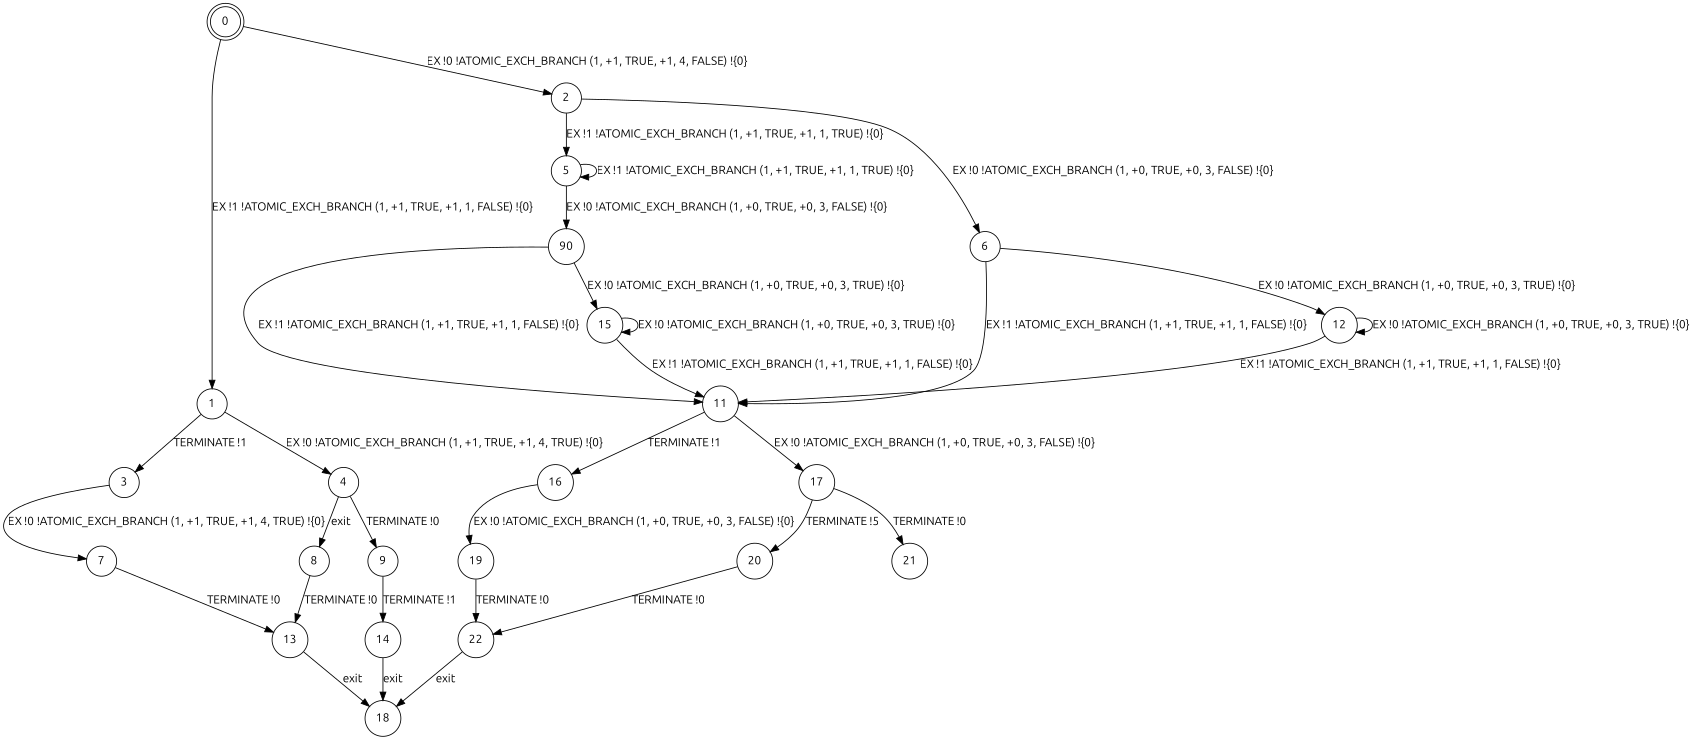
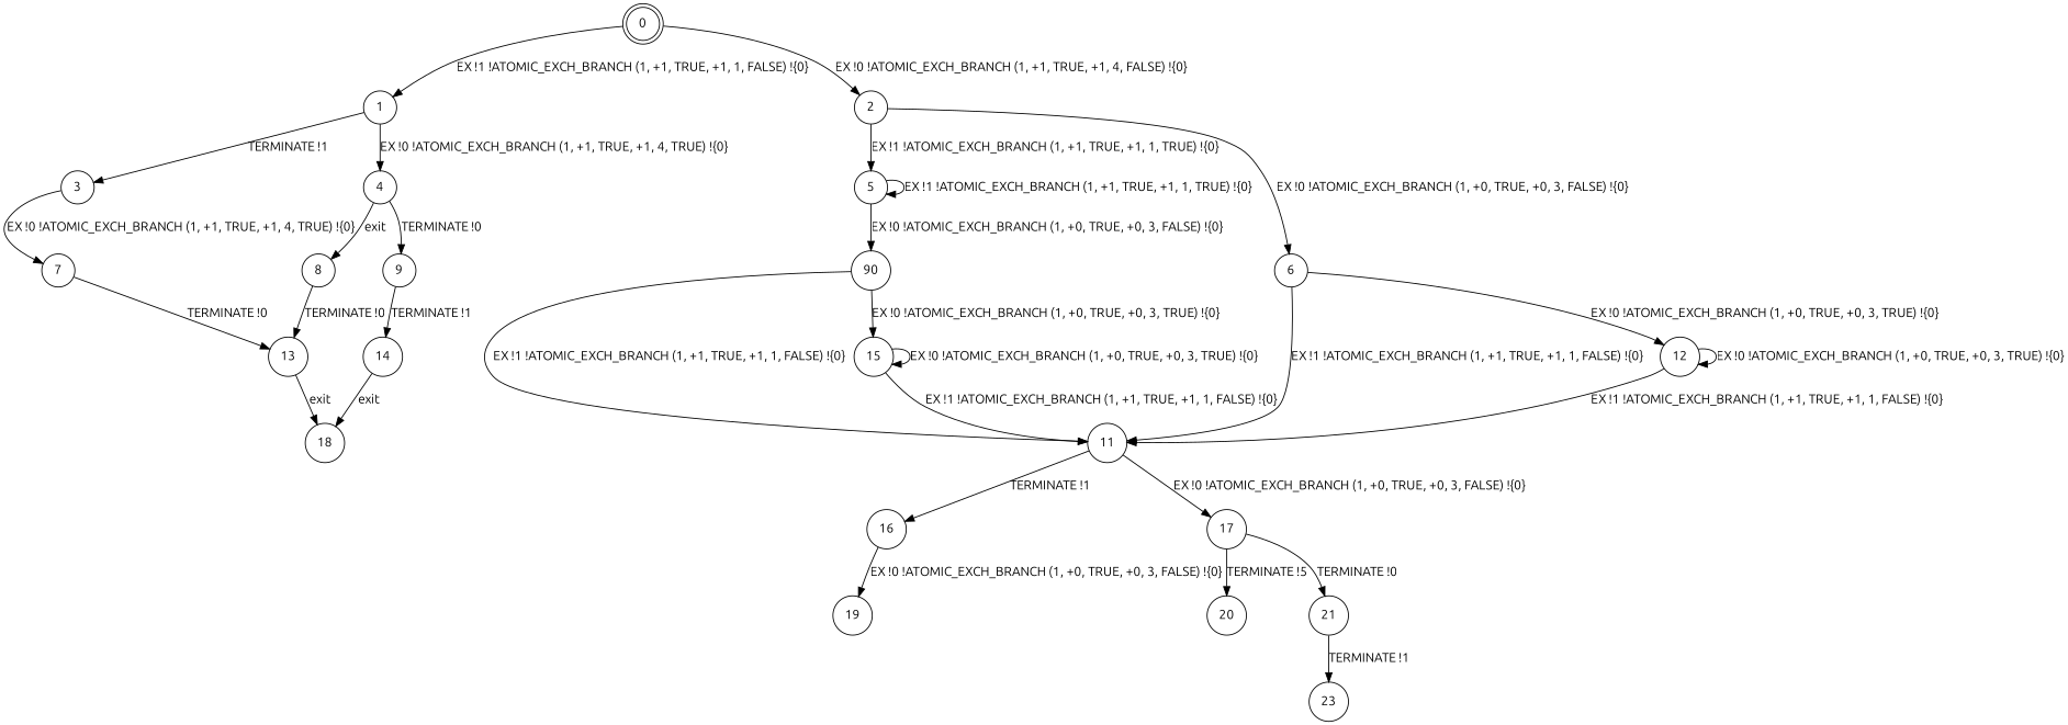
  digraph {
    fontname=Ubuntu
    node [fontname=Ubuntu shape=circle]
    edge [fontname=Ubuntu]
    0 [peripheries=2]
    1
    2
    3
    4
    5
    6
    7
    8
    9
    n11 [label=90]
    11
    12
    13
    14
    15
    16
    17
    18
    19
    20
    21
-   22
+   23
    0 -> 1 [label="EX !1 !ATOMIC_EXCH_BRANCH (1, +1, TRUE, +1, 1, FALSE) !{0}"]
    0 -> 2 [label="EX !0 !ATOMIC_EXCH_BRANCH (1, +1, TRUE, +1, 4, FALSE) !{0}"]
    1 -> 3 [label="TERMINATE !1"]
    1 -> 4 [label="EX !0 !ATOMIC_EXCH_BRANCH (1, +1, TRUE, +1, 4, TRUE) !{0}"]
    2 -> 5 [label="EX !1 !ATOMIC_EXCH_BRANCH (1, +1, TRUE, +1, 1, TRUE) !{0}"]
    2 -> 6 [label="EX !0 !ATOMIC_EXCH_BRANCH (1, +0, TRUE, +0, 3, FALSE) !{0}"]
    3 -> 7 [label="EX !0 !ATOMIC_EXCH_BRANCH (1, +1, TRUE, +1, 4, TRUE) !{0}"]
    4 -> 8 [label=exit]
    4 -> 9 [label="TERMINATE !0"]
    5 -> 5 [label="EX !1 !ATOMIC_EXCH_BRANCH (1, +1, TRUE, +1, 1, TRUE) !{0}"]
    5 -> n11 [label="EX !0 !ATOMIC_EXCH_BRANCH (1, +0, TRUE, +0, 3, FALSE) !{0}"]
    6 -> 11 [label="EX !1 !ATOMIC_EXCH_BRANCH (1, +1, TRUE, +1, 1, FALSE) !{0}"]
    6 -> 12 [label="EX !0 !ATOMIC_EXCH_BRANCH (1, +0, TRUE, +0, 3, TRUE) !{0}"]
    7 -> 13 [label="TERMINATE !0"]
    8 -> 13 [label="TERMINATE !0"]
    9 -> 14 [label="TERMINATE !1"]
    n11 -> 11 [label="EX !1 !ATOMIC_EXCH_BRANCH (1, +1, TRUE, +1, 1, FALSE) !{0}"]
    n11 -> 15 [label="EX !0 !ATOMIC_EXCH_BRANCH (1, +0, TRUE, +0, 3, TRUE) !{0}"]
    11 -> 16 [label="TERMINATE !1"]
    11 -> 17 [label="EX !0 !ATOMIC_EXCH_BRANCH (1, +0, TRUE, +0, 3, FALSE) !{0}"]
    12 -> 11 [label="EX !1 !ATOMIC_EXCH_BRANCH (1, +1, TRUE, +1, 1, FALSE) !{0}"]
    12 -> 12 [label="EX !0 !ATOMIC_EXCH_BRANCH (1, +0, TRUE, +0, 3, TRUE) !{0}"]
    13 -> 18 [label=exit]
    14 -> 18 [label=exit]
    15 -> 11 [label="EX !1 !ATOMIC_EXCH_BRANCH (1, +1, TRUE, +1, 1, FALSE) !{0}"]
    15 -> 15 [label="EX !0 !ATOMIC_EXCH_BRANCH (1, +0, TRUE, +0, 3, TRUE) !{0}"]
    16 -> 19 [label="EX !0 !ATOMIC_EXCH_BRANCH (1, +0, TRUE, +0, 3, FALSE) !{0}"]
    17 -> 20 [label="TERMINATE !5"]
    17 -> 21 [label="TERMINATE !0"]
-   19 -> 22 [label="TERMINATE !0"]
-   20 -> 22 [label="TERMINATE !0"]
-   22 -> 18 [label=exit]
+   21 -> 23 [label="TERMINATE !1"]
  }
